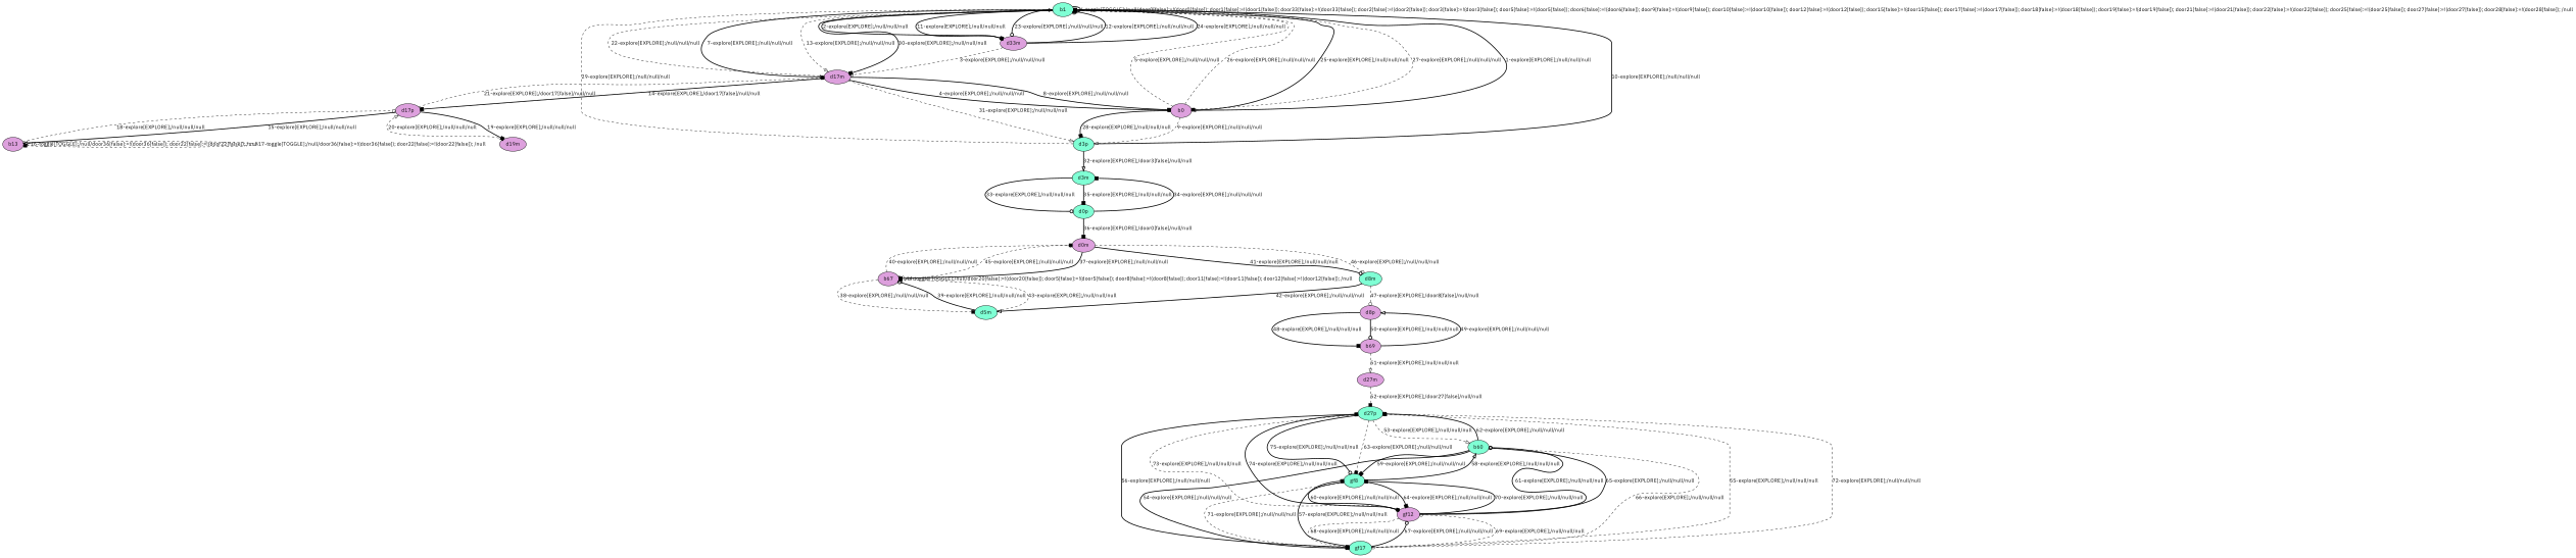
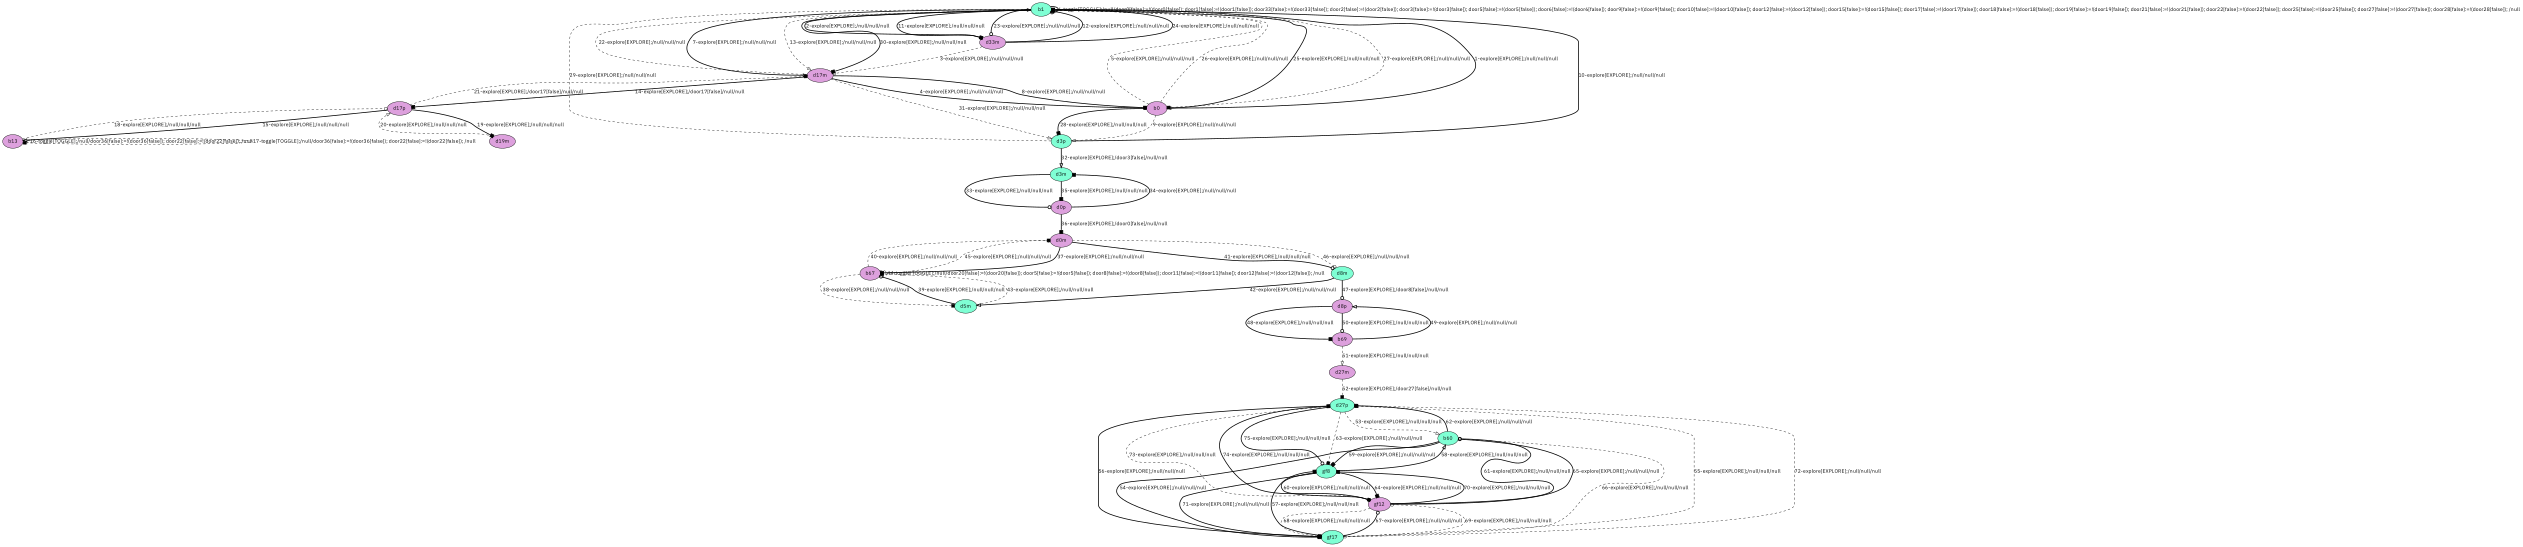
  digraph {
    fontname="IBM Plex Sans"
    node [fillcolor=plum fontname="IBM Plex Sans" style=filled]
    edge [arrowhead=box fontname="IBM Plex Sans" style=bold]
    b1 [fillcolor=aquamarine]
    b0
    d3p [fillcolor=aquamarine]
    d33m
    d17m
    d3m [fillcolor=aquamarine]
    d17p
    b13
    d19m
-   d0p [fillcolor=aquamarine]
+   d0p
    d0m
    b67
    d8m [fillcolor=aquamarine]
    d5m [fillcolor=aquamarine]
    d8p
    b69
    d27m
    d27p [fillcolor=aquamarine]
    b60 [fillcolor=aquamarine]
    gf17 [fillcolor=aquamarine]
    gf8 [fillcolor=aquamarine]
    gf12
    b1 -> b1 [arrowhead=odot label="6-toggle[TOGGLE];/null/door0[false]:=!(door0[false]); door1[false]:=!(door1[false]); door33[false]:=!(door33[false]); door2[false]:=!(door2[false]); door3[false]:=!(door3[false]); door5[false]:=!(door5[false]); door6[false]:=!(door6[false]); door9[false]:=!(door9[false]); door10[false]:=!(door10[false]); door12[false]:=!(door12[false]); door15[false]:=!(door15[false]); door17[false]:=!(door17[false]); door18[false]:=!(door18[false]); door19[false]:=!(door19[false]); door21[false]:=!(door21[false]); door22[false]:=!(door22[false]); door25[false]:=!(door25[false]); door27[false]:=!(door27[false]); door28[false]:=!(door28[false]); /null"]
    b1 -> b0 [arrowhead=onormal label="25-explore[EXPLORE];/null/null/null"]
    b1 -> b0 [label="27-explore[EXPLORE];/null/null/null" style=dashed]
    b1 -> d33m [label="2-explore[EXPLORE];/null/null/null"]
    b1 -> d33m [arrowhead=odot label="11-explore[EXPLORE];/null/null/null"]
    b1 -> d33m [arrowhead=odot label="23-explore[EXPLORE];/null/null/null"]
    b1 -> d17m [arrowhead=onormal label="7-explore[EXPLORE];/null/null/null"]
    b1 -> d17m [arrowhead=onormal label="13-explore[EXPLORE];/null/null/null" style=dashed]
    b1 -> d17m [label="30-explore[EXPLORE];/null/null/null"]
    b0 -> b1 [label="1-explore[EXPLORE];/null/null/null"]
    b0 -> b1 [label="5-explore[EXPLORE];/null/null/null" style=dashed]
    b0 -> b1 [arrowhead=odot label="26-explore[EXPLORE];/null/null/null" style=dashed]
    b0 -> d3p [arrowhead=onormal label="9-explore[EXPLORE];/null/null/null" style=dashed]
    b0 -> d3p [label="28-explore[EXPLORE];/null/null/null"]
    d3p -> b1 [arrowhead=odot label="10-explore[EXPLORE];/null/null/null"]
    d3p -> b1 [arrowhead=onormal label="29-explore[EXPLORE];/null/null/null" style=dashed]
    d3p -> d3m [arrowhead=onormal label="32-explore[EXPLORE];/door3[false]/null/null"]
    d33m -> b1 [label="12-explore[EXPLORE];/null/null/null"]
    d33m -> b1 [label="24-explore[EXPLORE];/null/null/null"]
    d33m -> d17m [arrowhead=odot label="3-explore[EXPLORE];/null/null/null" style=dashed]
    d17m -> b1 [arrowhead=onormal label="22-explore[EXPLORE];/null/null/null" style=dashed]
    d17m -> b0 [arrowhead=odot label="4-explore[EXPLORE];/null/null/null"]
    d17m -> b0 [label="8-explore[EXPLORE];/null/null/null"]
    d17m -> d3p [arrowhead=onormal label="31-explore[EXPLORE];/null/null/null" style=dashed]
    d17m -> d17p [label="14-explore[EXPLORE];/door17[false]/null/null"]
    d3m -> d0p [arrowhead=odot label="33-explore[EXPLORE];/null/null/null"]
    d3m -> d0p [label="35-explore[EXPLORE];/null/null/null"]
    d17p -> d17m [label="21-explore[EXPLORE];/door17[false]/null/null" style=dashed]
    d17p -> b13 [arrowhead=onormal label="15-explore[EXPLORE];/null/null/null"]
    d17p -> d19m [label="19-explore[EXPLORE];/null/null/null"]
    b13 -> d17p [arrowhead=odot label="18-explore[EXPLORE];/null/null/null" style=dashed]
    b13 -> b13 [arrowhead=onormal label="16-toggle[TOGGLE];/null/door36[false]:=!(door36[false]); door22[false]:=!(door22[false]); /null" style=dashed]
    b13 -> b13 [label="17-toggle[TOGGLE];/null/door36[false]:=!(door36[false]); door22[false]:=!(door22[false]); /null" style=dashed]
    d19m -> d17p [arrowhead=onormal label="20-explore[EXPLORE];/null/null/null" style=dashed]
    d0p -> d3m [label="34-explore[EXPLORE];/null/null/null"]
    d0p -> d0m [label="36-explore[EXPLORE];/door0[false]/null/null"]
    d0m -> b67 [label="37-explore[EXPLORE];/null/null/null"]
    d0m -> d8m [arrowhead=odot label="41-explore[EXPLORE];/null/null/null"]
    d0m -> d8m [arrowhead=odot label="46-explore[EXPLORE];/null/null/null" style=dashed]
    b67 -> d0m [arrowhead=odot label="40-explore[EXPLORE];/null/null/null" style=dashed]
    b67 -> d0m [label="45-explore[EXPLORE];/null/null/null" style=dashed]
    b67 -> b67 [arrowhead=onormal label="44-toggle[TOGGLE];/null/door20[false]:=!(door20[false]); door5[false]:=!(door5[false]); door8[false]:=!(door8[false]); door11[false]:=!(door11[false]); door12[false]:=!(door12[false]); /null" style=dashed]
    b67 -> d5m [label="38-explore[EXPLORE];/null/null/null" style=dashed]
    d8m -> d5m [arrowhead=onormal label="42-explore[EXPLORE];/null/null/null"]
-   d8m -> d8p [arrowhead=odot label="47-explore[EXPLORE];/door8[false]/null/null" style=dashed]
+   d8m -> d8p [arrowhead=odot label="47-explore[EXPLORE];/door8[false]/null/null"]
    d5m -> b67 [arrowhead=odot label="39-explore[EXPLORE];/null/null/null"]
    d5m -> b67 [label="43-explore[EXPLORE];/null/null/null" style=dashed]
    d8p -> b69 [label="48-explore[EXPLORE];/null/null/null"]
    d8p -> b69 [arrowhead=odot label="50-explore[EXPLORE];/null/null/null"]
    b69 -> d8p [arrowhead=onormal label="49-explore[EXPLORE];/null/null/null"]
    b69 -> d27m [arrowhead=onormal label="51-explore[EXPLORE];/null/null/null" style=dashed]
    d27m -> d27p [label="52-explore[EXPLORE];/door27[false]/null/null" style=dashed]
    d27p -> b60 [arrowhead=onormal label="53-explore[EXPLORE];/null/null/null" style=dashed]
    d27p -> gf17 [label="56-explore[EXPLORE];/null/null/null"]
    d27p -> gf8 [label="63-explore[EXPLORE];/null/null/null" style=dashed]
    d27p -> gf8 [arrowhead=odot label="75-explore[EXPLORE];/null/null/null"]
    d27p -> gf12 [label="73-explore[EXPLORE];/null/null/null" style=dashed]
    b60 -> d27p [label="62-explore[EXPLORE];/null/null/null"]
    b60 -> gf17 [label="54-explore[EXPLORE];/null/null/null"]
    b60 -> gf17 [arrowhead=odot label="66-explore[EXPLORE];/null/null/null" style=dashed]
    b60 -> gf8 [label="59-explore[EXPLORE];/null/null/null"]
    gf17 -> d27p [arrowhead=onormal label="55-explore[EXPLORE];/null/null/null" style=dashed]
    gf17 -> d27p [label="72-explore[EXPLORE];/null/null/null" style=dashed]
    gf17 -> gf8 [label="57-explore[EXPLORE];/null/null/null"]
    gf17 -> gf12 [arrowhead=odot label="67-explore[EXPLORE];/null/null/null"]
    gf17 -> gf12 [arrowhead=odot label="69-explore[EXPLORE];/null/null/null" style=dashed]
    gf8 -> b60 [arrowhead=onormal label="58-explore[EXPLORE];/null/null/null"]
-   gf8 -> gf17 [arrowhead=onormal label="71-explore[EXPLORE];/null/null/null" style=dashed]
+   gf8 -> gf17 [arrowhead=onormal label="71-explore[EXPLORE];/null/null/null"]
    gf8 -> gf12 [arrowhead=odot label="60-explore[EXPLORE];/null/null/null"]
    gf8 -> gf12 [label="64-explore[EXPLORE];/null/null/null"]
    gf12 -> d27p [label="74-explore[EXPLORE];/null/null/null"]
    gf12 -> b60 [arrowhead=odot label="61-explore[EXPLORE];/null/null/null"]
    gf12 -> b60 [arrowhead=odot label="65-explore[EXPLORE];/null/null/null"]
    gf12 -> gf17 [label="68-explore[EXPLORE];/null/null/null" style=dashed]
    gf12 -> gf8 [label="70-explore[EXPLORE];/null/null/null"]
  }
